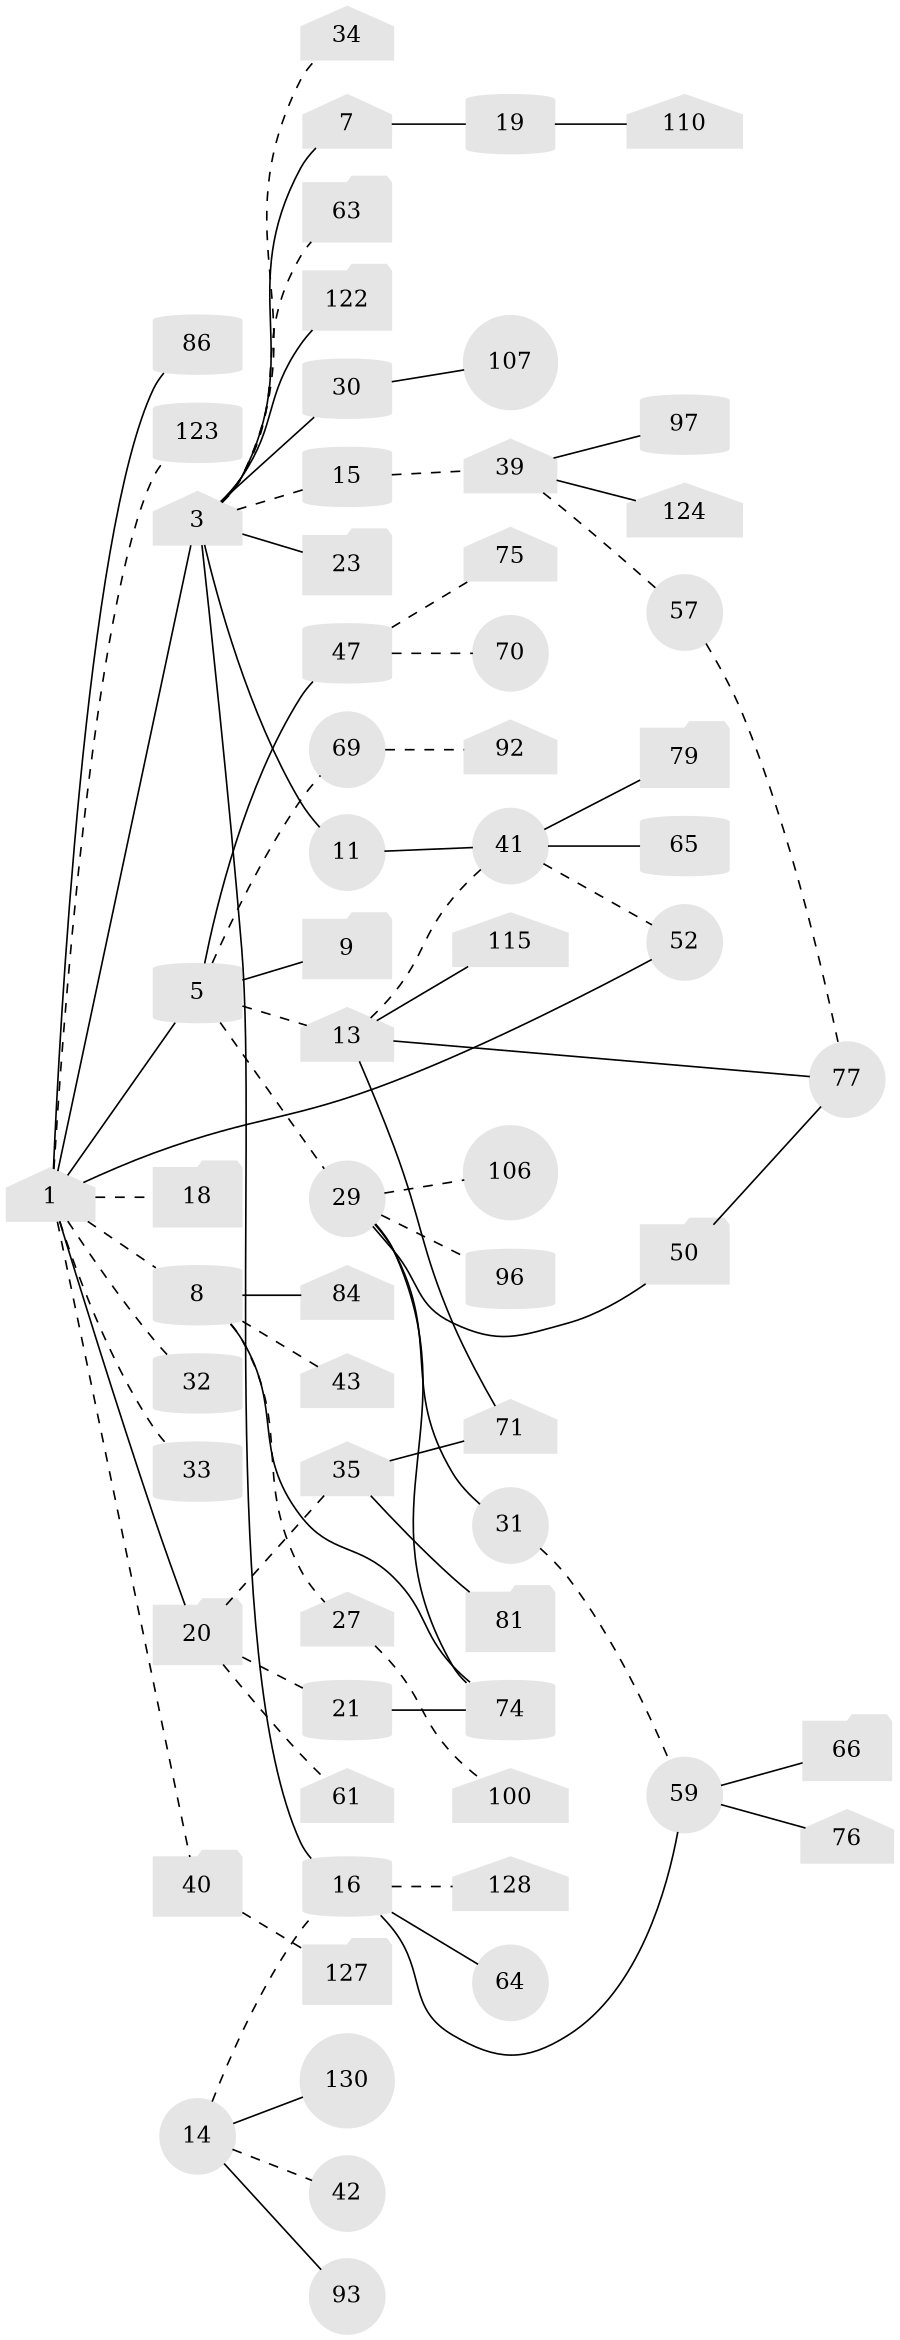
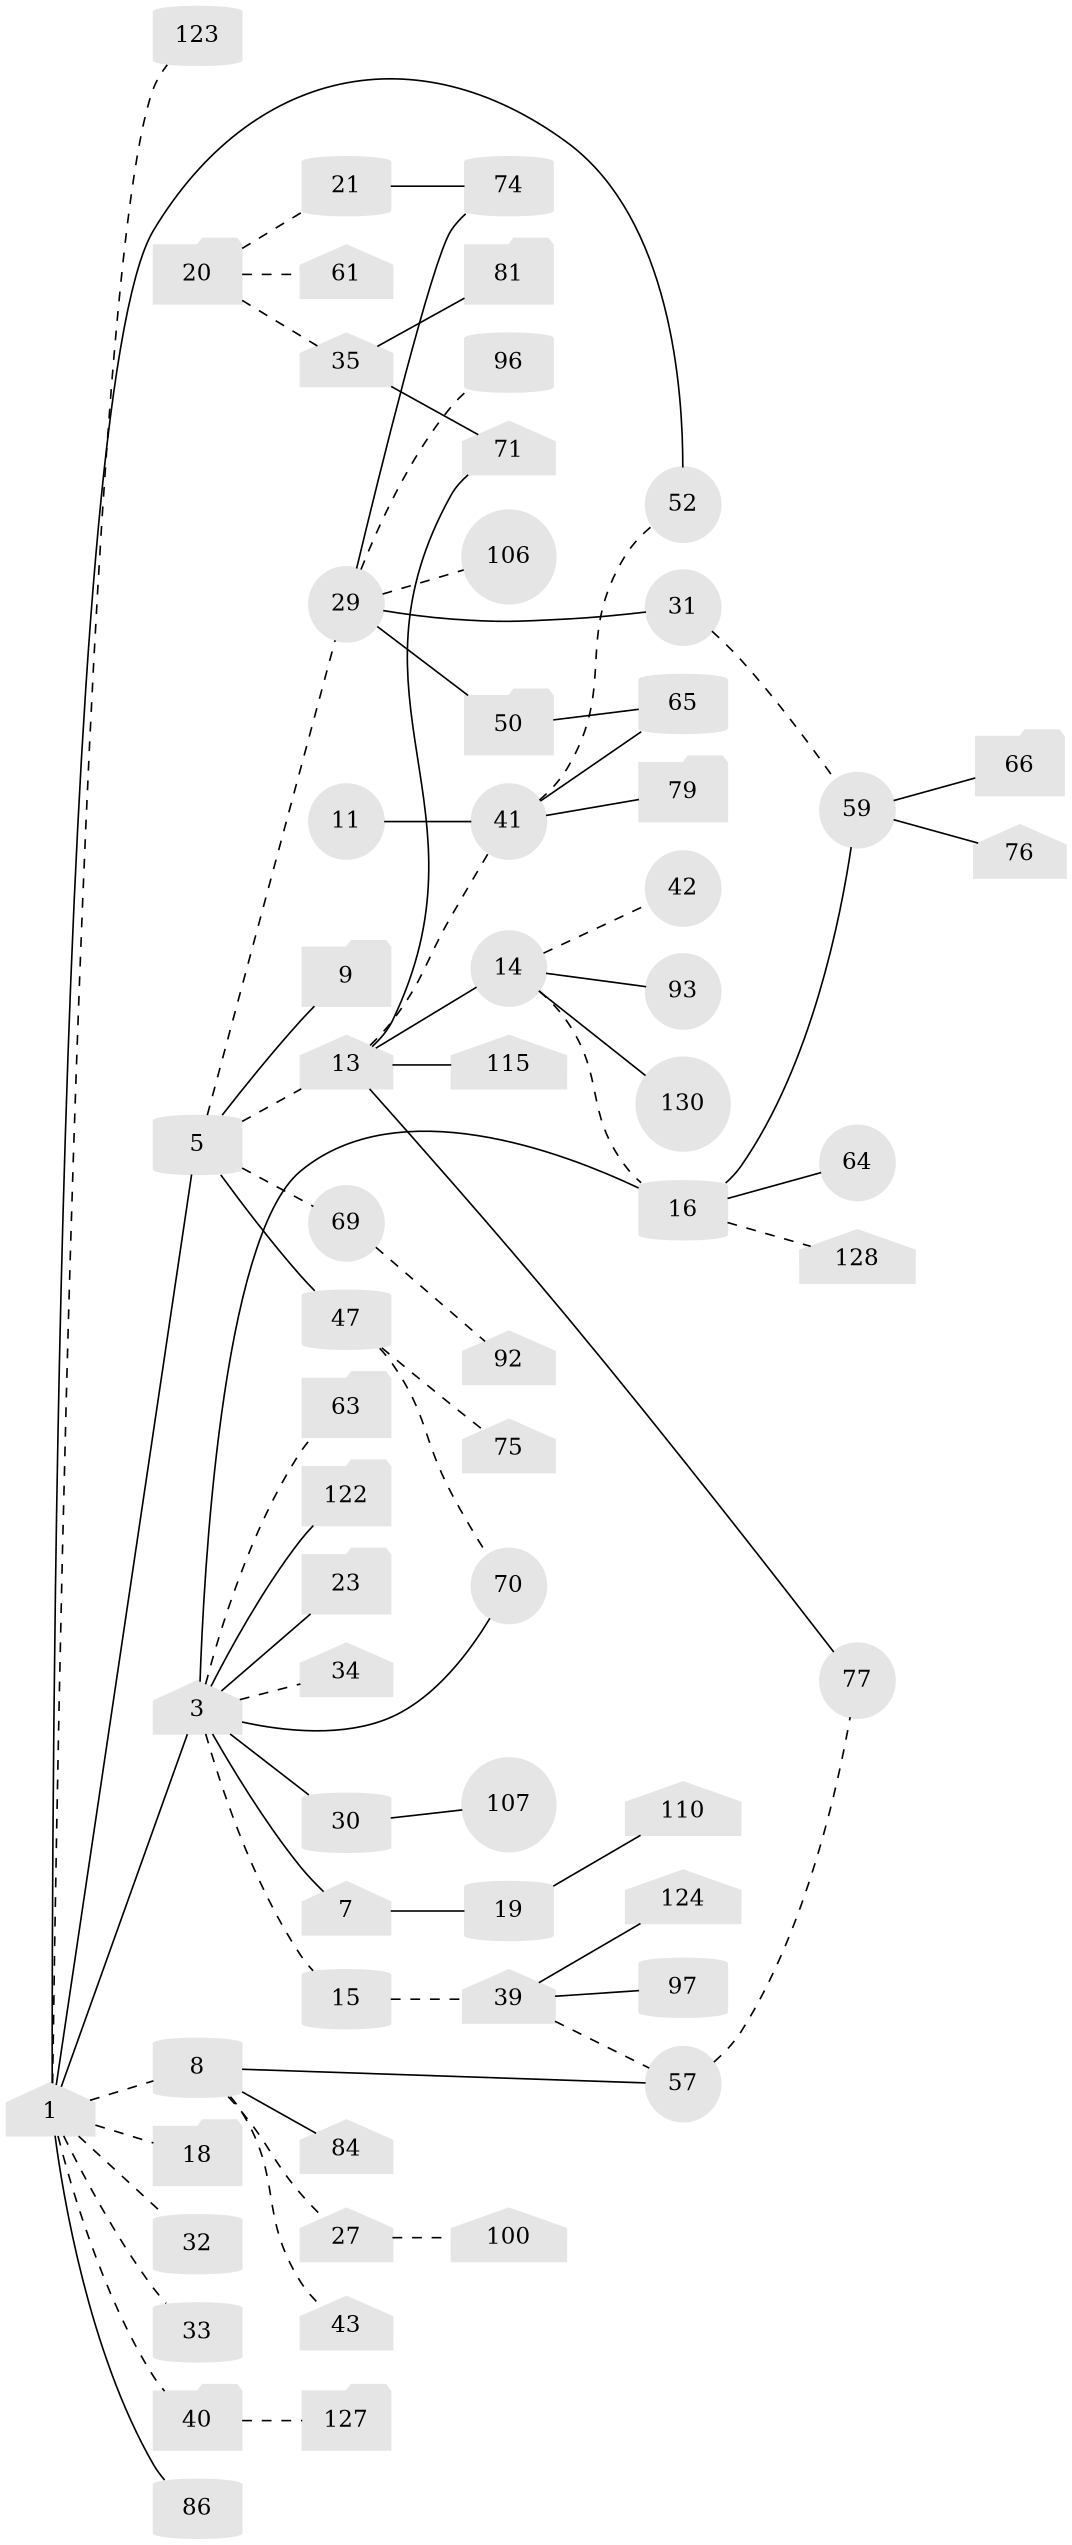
  graph {
    rankdir=LR
    node [color=gray90 shape=house style=filled]
    edge [style=solid]
    1 [super="+2+4"]
    3 [super="+6+10+117"]
    5 [shape=cylinder super="+25"]
    8 [shape=cylinder super="+12"]
    18 [shape=folder]
    20 [shape=folder super="+102+24+108"]
    32 [shape=cylinder]
    33 [shape=cylinder super="+119"]
    40 [shape=folder super="+85"]
    52 [shape=circle super="+120+88"]
    86 [shape=cylinder super="+99"]
    123 [shape=cylinder]
    7
    11 [shape=circle]
    15 [shape=cylinder]
    16 [shape=cylinder super="+36+17"]
    23 [shape=folder super="+73"]
    30 [shape=cylinder]
    34
    63 [shape=folder]
    122 [shape=folder]
    9 [shape=folder super="+56"]
    13 [super="+67"]
    29 [shape=circle super="+37"]
    47 [shape=cylinder super="+55"]
    69 [shape=circle super="+78"]
    27
    43 [super="+58"]
    57 [shape=circle super="+60"]
    84
    21 [shape=cylinder super="+26+68"]
    35 [super="+48"]
    61
    127 [shape=folder]
    19 [shape=cylinder super="+22"]
    41 [shape=circle super="+80+72"]
    39 [super="+89+94+46+109"]
    59 [shape=circle]
    64 [shape=circle]
    128
    107 [shape=circle]
    14 [shape=circle]
    71 [super="+95"]
    77 [shape=circle super="+125+111"]
    115
    74 [shape=cylinder]
    31 [shape=circle super="+38+121"]
    50 [shape=folder super="+104+53"]
    96 [shape=cylinder super="+105"]
    106 [shape=circle]
    70 [shape=circle]
    75 [super="+87"]
    92
    110
    100 [super="+103"]
    65 [shape=cylinder]
    79 [shape=folder]
    42 [shape=circle]
    93 [shape=circle]
    130 [shape=circle]
    97 [shape=cylinder]
    124 [super="+126"]
    66 [shape=folder super="+101"]
    76 [super="+98"]
    81 [shape=folder super="+129+113"]
    1 -- 3
    1 -- 5
    1 -- 8 [style=dashed]
    1 -- 18 [style=dashed]
-   1 -- 20
    1 -- 32 [style=dashed]
    1 -- 33 [style=dashed]
    1 -- 40 [style=dashed]
    1 -- 52
    1 -- 86
    1 -- 123 [style=dashed]
    3 -- 7
-   3 -- 11
+   3 -- 70
    3 -- 15 [style=dashed]
    3 -- 16
    3 -- 23
    3 -- 30
    3 -- 34 [style=dashed]
    3 -- 63 [style=dashed]
    3 -- 122
    5 -- 9
    5 -- 13 [style=dashed]
    5 -- 29 [style=dashed]
    5 -- 47
    5 -- 69 [style=dashed]
    8 -- 27 [style=dashed]
    8 -- 43 [style=dashed]
-   8 -- 74
+   8 -- 57
    8 -- 84
    20 -- 21 [style=dashed]
    20 -- 35 [style=dashed]
    20 -- 61 [style=dashed]
    40 -- 127 [style=dashed]
    7 -- 19
    11 -- 41
    15 -- 39 [style=dashed]
    16 -- 59
    16 -- 64
    16 -- 128 [style=dashed]
    30 -- 107
    13 -- 41 [style=dashed]
+   13 -- 14
    13 -- 71
    13 -- 77
    13 -- 115
    29 -- 74
    29 -- 31
    29 -- 50
    29 -- 96 [style=dashed]
    29 -- 106 [style=dashed]
    47 -- 70 [style=dashed]
    47 -- 75 [style=dashed]
    69 -- 92 [style=dashed]
    27 -- 100 [style=dashed]
    57 -- 77 [style=dashed]
    21 -- 74
    35 -- 71
    35 -- 81
    19 -- 110
    41 -- 52 [style=dashed weight=2]
    41 -- 65
    41 -- 79
    39 -- 57 [style=dashed]
    39 -- 97
    39 -- 124
    59 -- 66
    59 -- 76
    14 -- 16 [style=dashed]
    14 -- 42 [style=dashed]
    14 -- 93
    14 -- 130
    31 -- 59 [style=dashed]
-   50 -- 77
+   50 -- 65
  }
